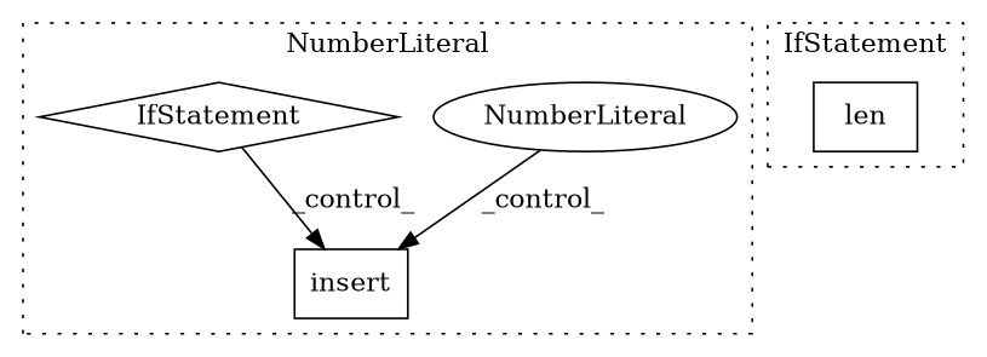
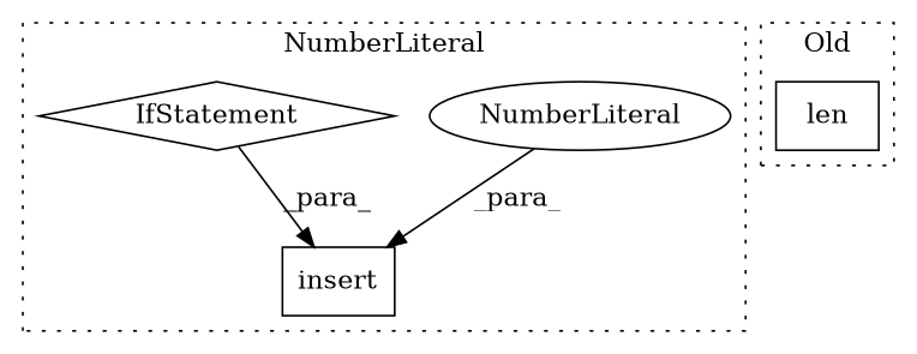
  digraph {
    node [a=32 shape=box]
    n1 [l="7,1" label=insert s="2484,2504"]
    n2 [a=34 l=1 label=NumberLiteral s=2491 shape=ellipse]
    n3 [a=25 l="4,2" label=IfStatement s="2409,2465" shape=diamond]
    n4 [l="4,1" label=len s="2520,2545"]
    subgraph cluster_1 {
      label=NumberLiteral
      style=dotted
      n1
      n2
      n3
    }
    subgraph cluster_2 {
-     label=IfStatement
+     label=Old
      style=dotted
      n4
    }
-   n2 -> n1 [label=_control_]
-   n3 -> n1 [label=_control_]
+   n2 -> n1 [label=_para_]
+   n3 -> n1 [label=_para_]
  }
